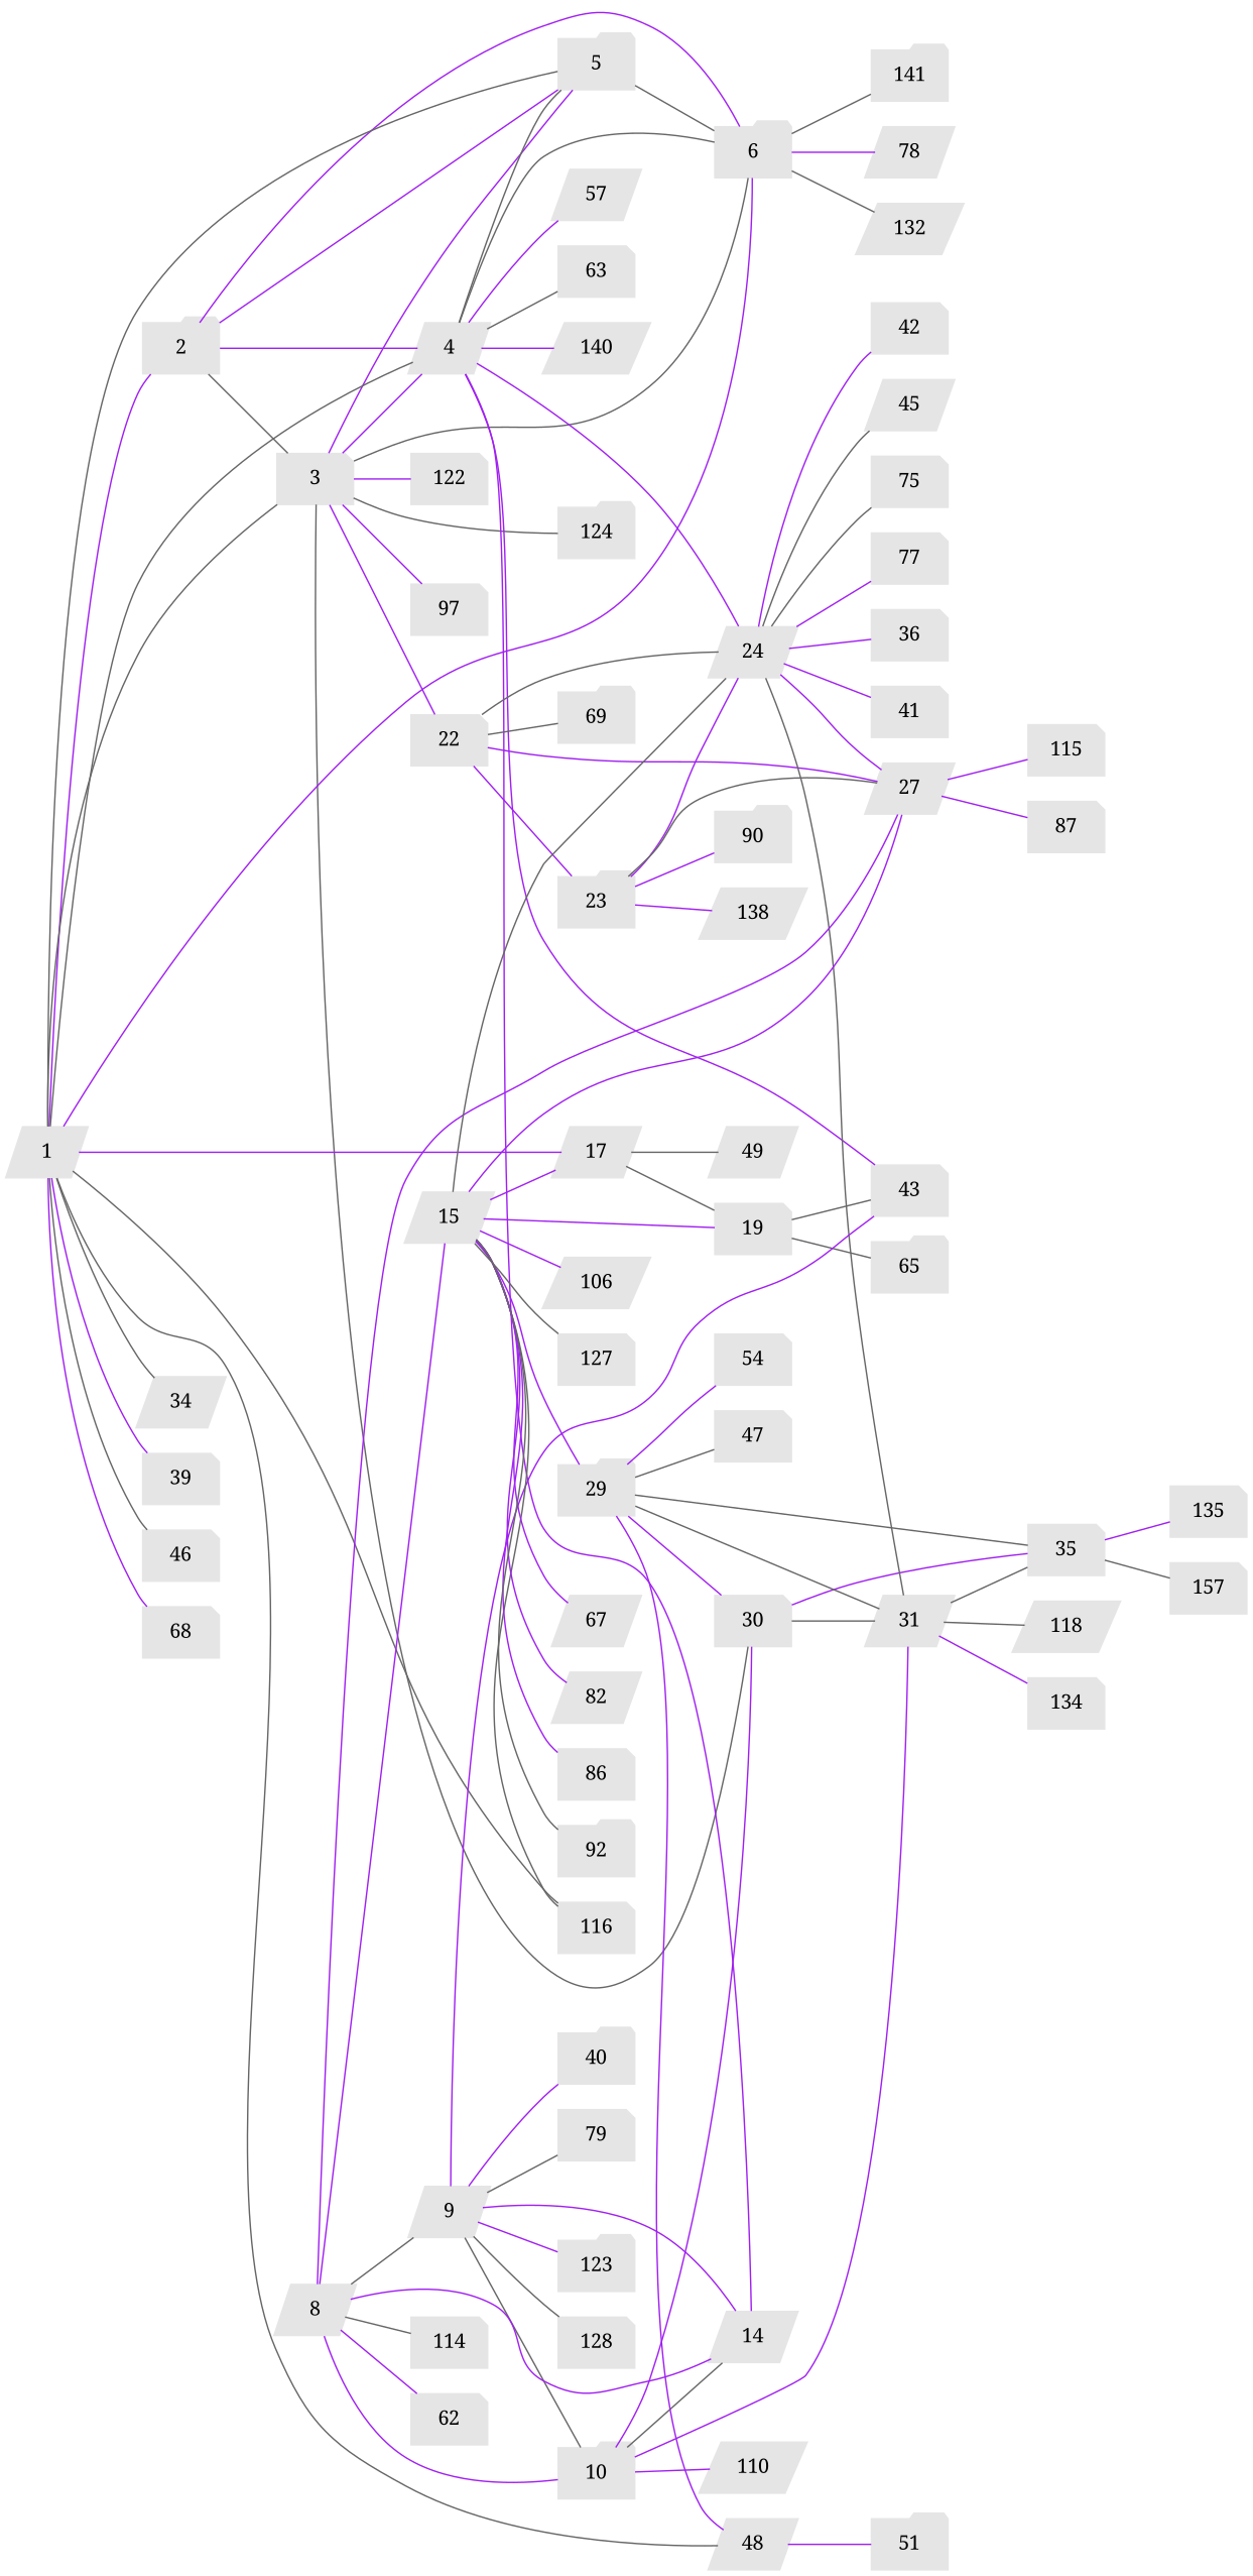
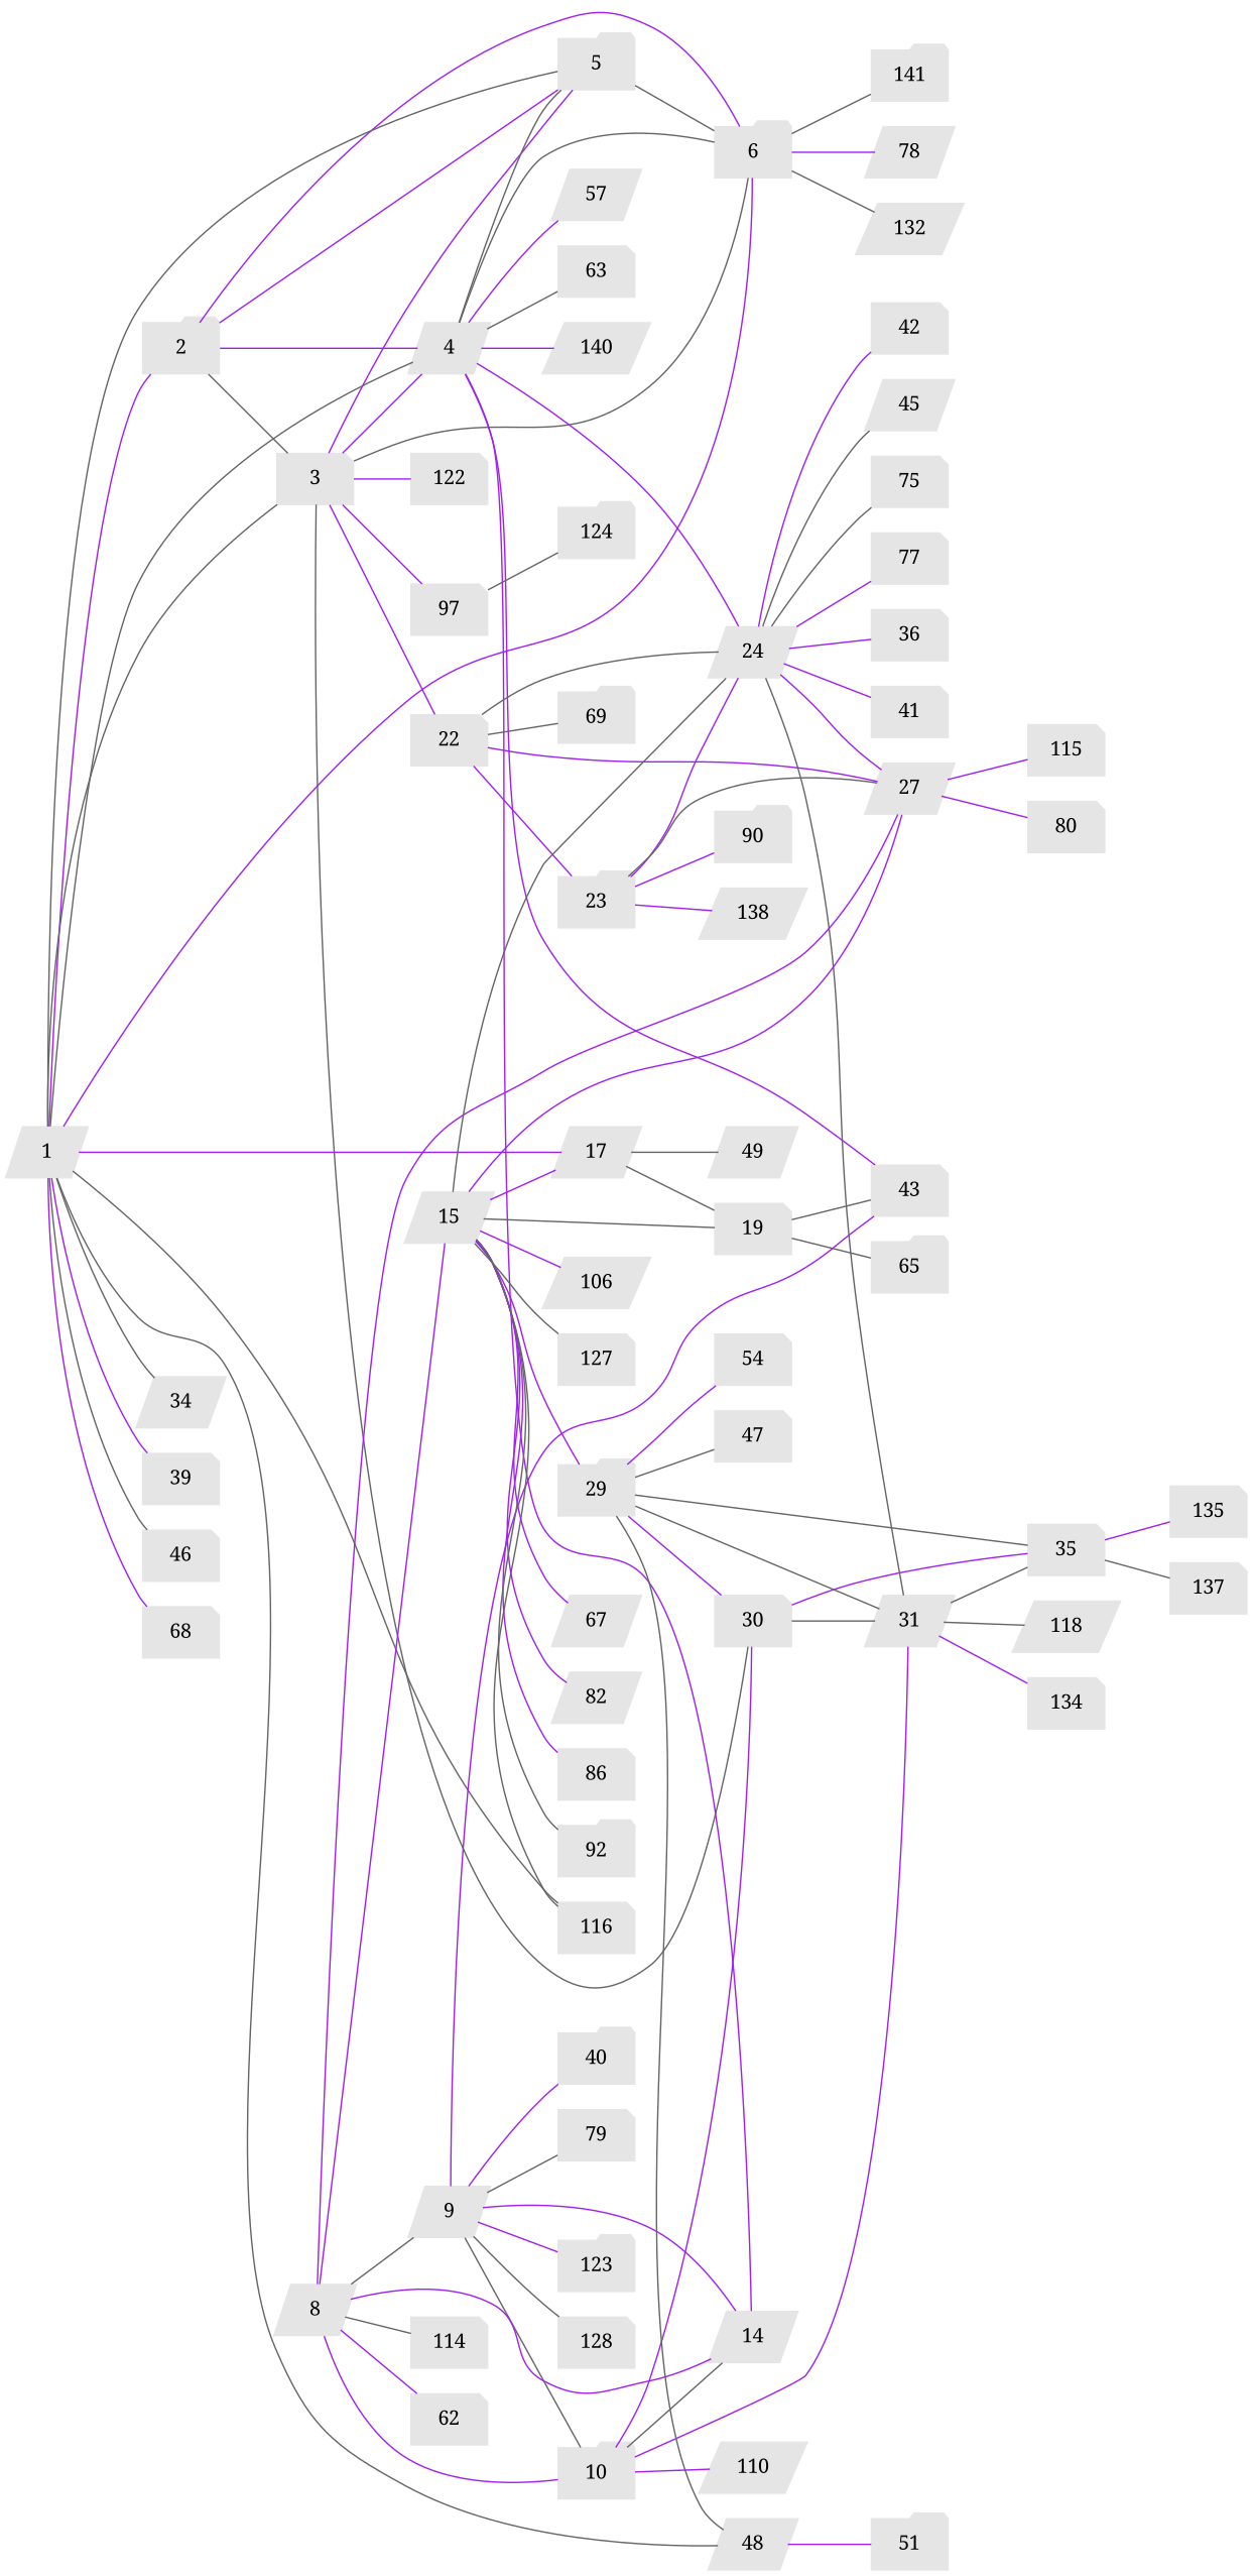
  graph {
    fontname="Noto Serif"
    rankdir=LR
    node [color=gray90 fontname="Noto Serif" shape=note style=filled]
    edge [color=purple fontname="Noto Serif"]
    2 [shape=folder super="+50"]
    3 [super="+7"]
    4 [shape=parallelogram super="+71"]
    5 [shape=folder super="+130"]
    6 [shape=folder]
    1 [shape=parallelogram]
    17 [shape=parallelogram super="+20+101+103+104+111+44"]
    n8 [label=34 shape=parallelogram]
    39
    46
    48 [shape=parallelogram super="+89+52+66"]
    68
    116
    22 [super="+25"]
    30 [super="+109+121+33"]
    97 [super="+120"]
    122
    124 [shape=folder]
    14 [shape=parallelogram]
    24 [shape=parallelogram super="+26+28+60"]
    43 [super="+93+64"]
    57 [shape=parallelogram]
    63
    140 [shape=parallelogram]
    78 [shape=parallelogram]
    132 [shape=parallelogram]
    141 [shape=folder]
    19 [super="+70+96"]
    49 [shape=parallelogram]
    51 [shape=folder super="+84+129"]
    27 [shape=parallelogram]
    23 [shape=folder]
    69 [shape=folder]
    31 [shape=parallelogram super="+34+117+131"]
    35
    36
    41
    42 [super="+74"]
    45 [shape=parallelogram super="+72"]
    75
    77
    9 [shape=parallelogram super="+11"]
    10 [shape=folder super="+12+61+76+58"]
    40 [shape=folder]
    79
    123 [shape=folder]
    128
    8 [shape=parallelogram]
    15 [shape=parallelogram super="+16"]
    62
    114
    110 [shape=parallelogram]
    29 [shape=folder super="+32"]
    67 [shape=parallelogram]
    82 [shape=parallelogram]
    86 [super="+133"]
    92 [shape=folder]
    106 [shape=parallelogram]
    127
-   80 [super="+83" label=87]
+   80 [super="+83"]
    115
    118 [shape=parallelogram]
    134
    65 [shape=folder super="+91+88"]
    47
    54 [super="+59"]
    90 [shape=folder]
    138 [shape=parallelogram]
    135
-   137 [label=157]
+   137
    2 -- 3 [color=gray40 weight=2]
    2 -- 4
    2 -- 5
    2 -- 6
    3 -- 4 [weight=2]
    3 -- 5 [weight=2]
    3 -- 6 [color=gray40 weight=2]
    3 -- 22
    3 -- 30 [color=gray40]
    3 -- 97
    3 -- 122
-   3 -- 124 [color=gray40]
+   97 -- 124 [color=gray40]
    4 -- 5 [color=gray40]
    4 -- 6 [color=gray40]
    4 -- 14
    4 -- 24
    4 -- 43
    4 -- 57
    4 -- 63 [color=gray40]
    4 -- 140
    5 -- 6 [color=gray40]
    6 -- 78
    6 -- 132 [color=gray40]
    6 -- 141 [color=gray40]
    1 -- 2
    1 -- 3 [color=gray40 weight=2]
    1 -- 4 [color=gray40]
    1 -- 5 [color=gray40]
    1 -- 6
    1 -- 17
    1 -- n8 [color=gray40]
    1 -- 39
    1 -- 46 [color=gray40]
    1 -- 48 [color=gray40]
    1 -- 68
    1 -- 116 [color=gray40]
    17 -- 19 [color=gray40 weight=3]
    17 -- 49 [color=gray40]
    48 -- 51
    22 -- 24 [color=gray40 weight=6]
    22 -- 27 [weight=2]
    22 -- 23 [weight=2]
    22 -- 69 [color=gray40]
    30 -- 31 [color=gray40 weight=4]
    30 -- 35 [weight=2]
    24 -- 27 [weight=3]
    24 -- 31 [color=gray40]
    24 -- 36
    24 -- 41
    24 -- 42
    24 -- 45 [color=gray40]
    24 -- 75 [color=gray40]
    24 -- 77
    19 -- 43 [color=gray40]
    19 -- 65 [color=gray40]
    27 -- 80
    27 -- 115
    23 -- 24 [weight=3]
    23 -- 27 [color=gray40]
    23 -- 90
    23 -- 138
    31 -- 35 [color=gray40 weight=2]
    31 -- 118 [color=gray40]
    31 -- 134
    35 -- 135
    35 -- 137 [color=gray40]
    9 -- 14 [weight=2]
    9 -- 43
    9 -- 10 [color=gray40 weight=6]
    9 -- 40
    9 -- 79 [color=gray40]
    9 -- 123
    9 -- 128 [color=gray40]
    10 -- 30
    10 -- 14 [color=gray40 weight=3]
    10 -- 31 [weight=2]
    10 -- 110
    8 -- 14
    8 -- 27
    8 -- 9 [color=gray40 weight=2]
    8 -- 10 [weight=3]
    8 -- 15
    8 -- 62
    8 -- 114 [color=gray40]
    15 -- 17 [weight=9]
    15 -- 116 [color=gray40]
    15 -- 24 [color=gray40]
-   15 -- 19 [weight=3]
+   15 -- 19 [color=gray40 weight=3]
    15 -- 27
    15 -- 29
    15 -- 67
    15 -- 82
    15 -- 86
    15 -- 92 [color=gray40]
    15 -- 106
    15 -- 127 [color=gray40]
-   29 -- 48
+   29 -- 48 [color=gray40]
    29 -- 30 [weight=4]
    29 -- 31 [color=gray40 weight=4]
    29 -- 35 [color=gray40 weight=2]
    29 -- 47 [color=gray40]
    29 -- 54
  }
